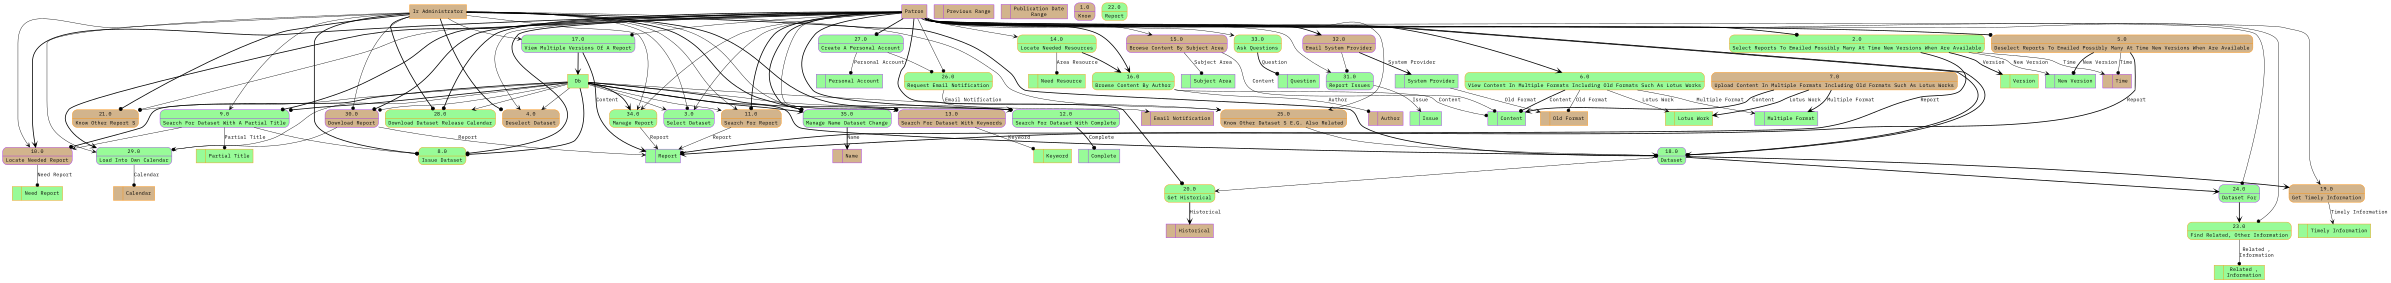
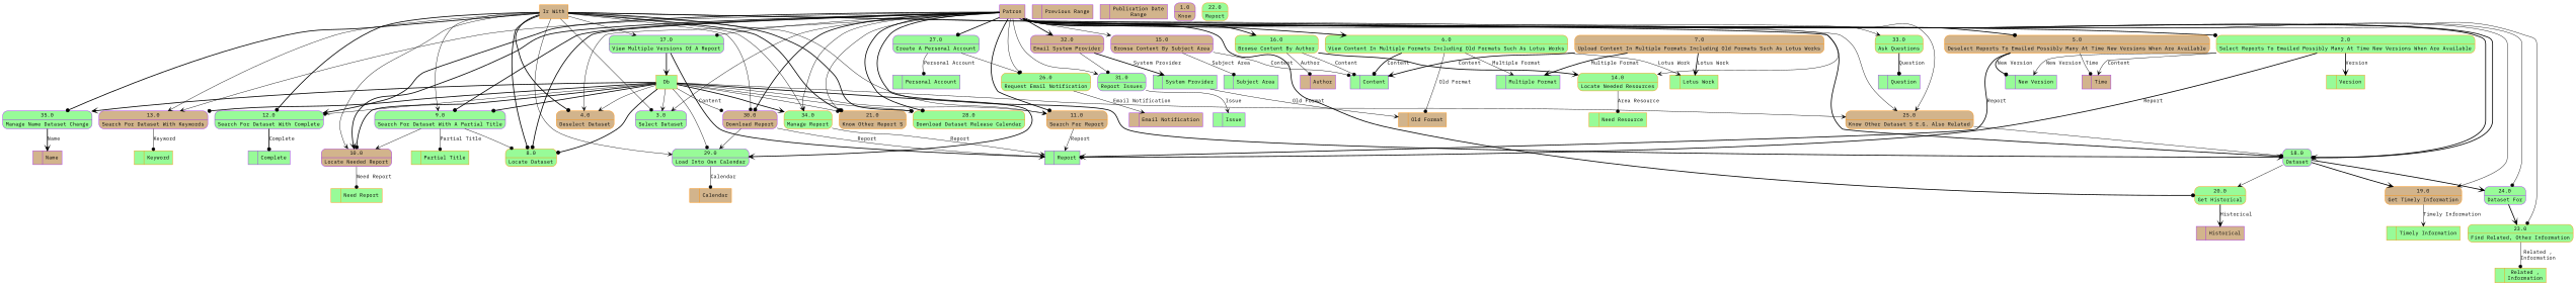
  digraph {
    fontname="IBM Plex Mono"
    node [color=purple fillcolor=palegreen fontname="IBM Plex Mono" shape=Mrecord style=filled]
    edge [arrowhead=vee fontname="IBM Plex Mono" style=solid]
    n1 [label="<f0>  |<f1> Report " shape=record]
    n2 [label="<f0>  |<f1> New Version " shape=record]
    n3 [fillcolor=tan label="<f0>  |<f1> Time " shape=record]
    n4 [color=darkorange fillcolor=tan label="<f0>  |<f1> Old Format " shape=record]
    n5 [label="<f0>  |<f1> Multiple Format " shape=record]
    n6 [label="<f0>  |<f1> Content " shape=record]
    n7 [color=darkorange label="<f0>  |<f1> Partial Title " shape=record]
    n8 [label="<f0>  |<f1> Complete " shape=record]
    n9 [color=darkorange label="<f0>  |<f1> Keyword " shape=record]
    n10 [color=darkorange label="<f0>  |<f1> Need Report " shape=record]
    n11 [color=darkorange label="<f0>  |<f1> Need Resource " shape=record]
    n12 [label="<f0>  |<f1> Subject Area " shape=record]
    n13 [fillcolor=tan label="<f0>  |<f1> Author " shape=record]
    n14 [fillcolor=tan label="<f0>  |<f1> Historical " shape=record]
    n15 [color=darkorange label="<f0>  |<f1> Timely Information " shape=record]
    n16 [color=darkorange label="<f0>  |<f1> Related ,\nInformation " shape=record]
    n17 [color=darkorange label="<f0>  |<f1> Version " shape=record]
    n18 [fillcolor=tan label="<f0>  |<f1> Previous Range " shape=record]
    n19 [label="<f0>  |<f1> Personal Account " shape=record]
    n20 [fillcolor=tan label="<f0>  |<f1> Email Notification " shape=record]
    n21 [color=darkorange fillcolor=tan label="<f0>  |<f1> Calendar " shape=record]
    n22 [label="<f0>  |<f1> Issue " shape=record]
    n23 [label="<f0>  |<f1> System Provider " shape=record]
    n24 [label="<f0>  |<f1> Question " shape=record]
    n25 [color=darkorange label="<f0>  |<f1> Lotus Work " shape=record]
    n26 [fillcolor=tan label="<f0>  |<f1> Publication Date\nRange " shape=record]
    n27 [fillcolor=tan label="<f0>  |<f1> Name " shape=record]
    n28 [fillcolor=tan label=Patron shape=box]
    n29 [color=darkorange label="{<f0> 2.0|<f1> Select Reports To Emailed Possibly Many At Time New Versions When Are Available }"]
    n30 [label="{<f0> 3.0|<f1> Select Dataset }"]
    n31 [color=darkorange fillcolor=tan label="{<f0> 4.0|<f1> Deselect Dataset }"]
    n32 [color=darkorange fillcolor=tan label="{<f0> 5.0|<f1> Deselect Reports To Emailed Possibly Many At Time New Versions When Are Available }"]
    n33 [color=darkorange label="{<f0> 6.0|<f1> View Content In Multiple Formats Including Old Formats Such As Lotus Works }"]
-   n34 [color=darkorange label="{<f0> 8.0|<f1> Issue Dataset }"]
+   n34 [color=darkorange label="{<f0> 8.0|<f1> Locate Dataset }"]
    n35 [label="{<f0> 9.0|<f1> Search For Dataset With A Partial Title }"]
    n36 [fillcolor=tan label="{<f0> 10.0|<f1> Locate Needed Report }"]
    n37 [color=darkorange fillcolor=tan label="{<f0> 11.0|<f1> Search For Report }"]
    n38 [label="{<f0> 12.0|<f1> Search For Dataset With Complete }"]
    n39 [fillcolor=tan label="{<f0> 13.0|<f1> Search For Dataset With Keywords }"]
    n40 [color=darkorange label="{<f0> 14.0|<f1> Locate Needed Resources }"]
    n41 [fillcolor=tan label="{<f0> 15.0|<f1> Browse Content By Subject Area }"]
    n42 [color=darkorange label="{<f0> 16.0|<f1> Browse Content By Author }"]
    n43 [label="{<f0> 17.0|<f1> View Multiple Versions Of A Report }"]
    n44 [label="{<f0> 18.0|<f1> Dataset }"]
    n45 [color=darkorange fillcolor=tan label="{<f0> 19.0|<f1> Get Timely Information }"]
    n46 [color=darkorange label="{<f0> 20.0|<f1> Get Historical }"]
    n47 [color=darkorange fillcolor=tan label="{<f0> 21.0|<f1> Know Other Report S }"]
    n48 [color=darkorange label="{<f0> 23.0|<f1> Find Related, Other Information }"]
    n49 [label="{<f0> 24.0|<f1> Dataset For }"]
    n50 [color=darkorange fillcolor=tan label="{<f0> 25.0|<f1> Know Other Dataset S E.G. Also Related }"]
    n51 [color=darkorange label="{<f0> 26.0|<f1> Request Email Notification }"]
    n52 [label="{<f0> 27.0|<f1> Create A Personal Account }"]
    n53 [color=darkorange label="{<f0> 28.0|<f1> Download Dataset Release Calendar }"]
    n54 [label="{<f0> 29.0|<f1> Load Into Own Calendar }"]
    n55 [fillcolor=tan label="{<f0> 30.0|<f1> Download Report }"]
    n56 [label="{<f0> 31.0|<f1> Report Issues }"]
    n57 [fillcolor=tan label="{<f0> 32.0|<f1> Email System Provider }"]
    n58 [color=darkorange label="{<f0> 33.0|<f1> Ask Questions }"]
    n59 [color=darkorange label="{<f0> 34.0|<f1> Manage Report }"]
    n60 [label="{<f0> 35.0|<f1> Manage Name Dataset Change }"]
    n61 [color=darkorange label=Db shape=box]
-   n62 [color=darkorange fillcolor=tan label="Ir Administrator" shape=box]
+   n62 [color=darkorange fillcolor=tan label="Ir With" shape=box]
    n63 [fillcolor=tan label="{<f0> 1.0|<f1> Know }"]
    n64 [color=darkorange fillcolor=tan label="{<f0> 7.0|<f1> Upload Content In Multiple Formats Including Old Formats Such As Lotus Works }"]
    n65 [color=darkorange label="{<f0> 22.0|<f1> Report }"]
    n23 -> n4 [label="Old Format"]
    n28 -> n29 [arrowhead=dot style=bold]
    n28 -> n30
    n28 -> n31
    n28 -> n32 [arrowhead=dot style=bold]
    n28 -> n33 [style=bold]
    n28 -> n34 [arrowhead=dot style=bold]
    n28 -> n35 [arrowhead=dot style=bold]
    n28 -> n36 [style=bold]
    n28 -> n37 [arrowhead=dot style=bold]
    n28 -> n38 [style=bold]
    n28 -> n39
    n28 -> n40
    n28 -> n41
    n28 -> n42 [style=bold]
    n28 -> n43 [arrowhead=dot]
    n28 -> n44 [arrowhead=dot style=bold]
    n28 -> n44 [style=bold]
    n28 -> n45
    n28 -> n46 [arrowhead=dot style=bold]
    n28 -> n47 [arrowhead=dot]
    n28 -> n48 [arrowhead=dot]
    n28 -> n49 [arrowhead=dot]
    n28 -> n50
    n28 -> n51 [arrowhead=dot]
    n28 -> n52 [arrowhead=dot style=bold]
    n28 -> n53 [arrowhead=dot style=bold]
    n28 -> n54 [style=bold]
    n28 -> n55 [arrowhead=dot style=bold]
    n28 -> n56
    n28 -> n57 [style=bold]
    n28 -> n58
    n28 -> n59
-   n28 -> n60 [arrowhead=dot style=bold]
    n29 -> n1 [arrowhead=dot label=Report style=bold]
    n29 -> n2 [label="New Version"]
-   n29 -> n3 [label=Time]
+   n29 -> n3 [label=Content]
    n29 -> n17 [label=Version style=bold]
    n32 -> n1 [label=Report style=bold]
    n32 -> n2 [arrowhead=dot label="New Version" style=bold]
    n32 -> n3 [arrowhead=dot label=Time]
    n33 -> n4 [arrowhead=dot label="Old Format"]
    n33 -> n5 [label="Multiple Format"]
    n33 -> n6 [arrowhead=dot label=Content style=bold]
    n33 -> n25 [label="Lotus Work"]
    n35 -> n7 [arrowhead=dot label="Partial Title"]
    n35 -> n34 [arrowhead=dot]
    n35 -> n36
    n36 -> n10 [arrowhead=dot label="Need Report"]
    n37 -> n1 [label=Report]
    n38 -> n8 [arrowhead=dot label=Complete style=bold]
    n39 -> n9 [arrowhead=dot label=Keyword]
    n40 -> n11 [arrowhead=dot label="Area Resource"]
    n41 -> n6 [arrowhead=dot label=Content]
    n41 -> n12 [arrowhead=dot label="Subject Area"]
    n42 -> n6 [arrowhead=dot label=Content]
    n42 -> n13 [arrowhead=dot label=Author]
-   n40 -> n42 [style=bold]
+   n42 -> n40 [style=bold]
    n43 -> n1 [label=Content style=bold]
    n43 -> n61 [style=bold]
    n44 -> n45 [style=bold]
    n44 -> n46
    n44 -> n49 [style=bold]
    n45 -> n15 [label="Timely Information"]
    n46 -> n14 [label=Historical style=bold]
    n48 -> n16 [arrowhead=dot label="Related ,\nInformation"]
    n49 -> n48 [style=bold]
    n50 -> n44 [arrowhead=dot]
    n51 -> n20 [label="Email Notification"]
    n52 -> n19 [arrowhead=dot label="Personal Account"]
    n52 -> n51 [arrowhead=dot]
    n54 -> n21 [arrowhead=dot label=Calendar]
    n55 -> n1 [label=Report]
    n55 -> n54
    n56 -> n22 [label=Issue]
    n57 -> n23 [label="System Provider" style=bold]
    n57 -> n56 [arrowhead=dot]
    n58 -> n24 [arrowhead=dot label=Question style=bold]
    n59 -> n1 [label=Report]
    n60 -> n27 [label=Name style=bold]
    n61 -> n30
    n61 -> n31
    n61 -> n34 [arrowhead=dot style=bold]
    n61 -> n35 [arrowhead=dot style=bold]
    n61 -> n36 [arrowhead=dot style=bold]
    n61 -> n37
    n61 -> n38 [arrowhead=dot]
    n61 -> n39 [arrowhead=dot style=bold]
    n61 -> n44 [style=bold]
    n61 -> n47 [arrowhead=dot]
    n61 -> n50
    n61 -> n53
    n61 -> n54 [arrowhead=dot]
    n61 -> n55 [arrowhead=dot]
    n61 -> n59 [style=bold]
    n61 -> n60 [style=bold]
    n62 -> n30 [arrowhead=dot]
    n62 -> n31 [arrowhead=dot style=bold]
    n62 -> n34 [arrowhead=dot style=bold]
    n62 -> n35
    n62 -> n36
    n62 -> n37
    n62 -> n38 [arrowhead=dot style=bold]
    n62 -> n39
    n62 -> n43
    n62 -> n44 [arrowhead=dot style=bold]
    n62 -> n47 [arrowhead=dot style=bold]
    n62 -> n50
    n62 -> n53 [arrowhead=dot style=bold]
    n62 -> n54
    n62 -> n55 [arrowhead=dot]
    n62 -> n59
    n62 -> n60 [arrowhead=dot style=bold]
    n64 -> n5 [label="Multiple Format" style=bold]
    n64 -> n6 [label=Content style=bold]
    n64 -> n25 [label="Lotus Work" style=bold]
  }
